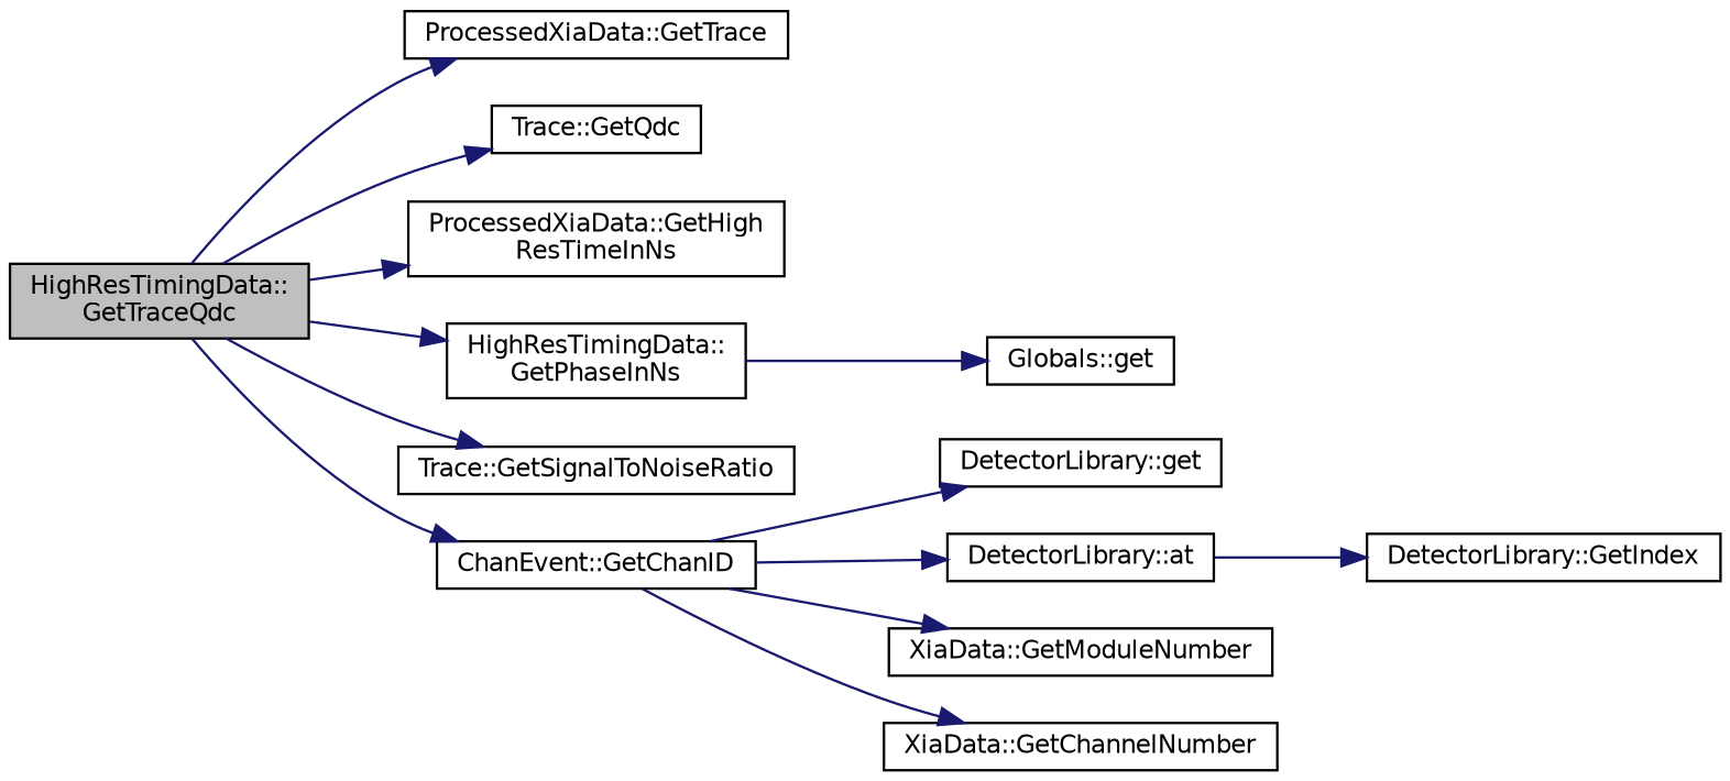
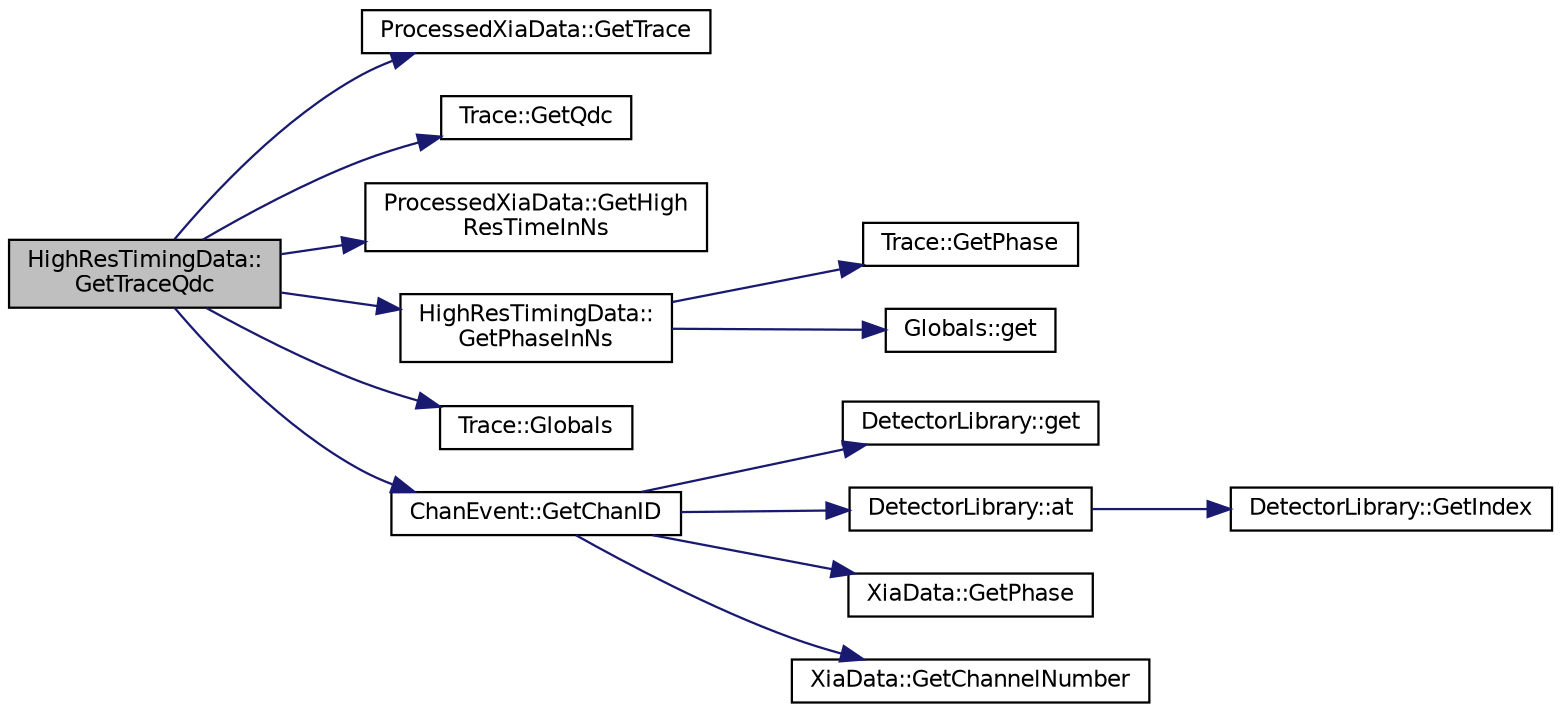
  digraph {
    rankdir=LR
    node [color=black fillcolor=white fontname=Helvetica fontsize=10 shape=record style=filled]
    edge [color=midnightblue fontname=Helvetica fontsize=10 labelfontname=Helvetica labelfontsize=10 style=solid]
    n1 [fillcolor=grey75 fontcolor=black height=0.2 label="HighResTimingData::\lGetTraceQdc" width=0.4]
    n2 [height=0.2 label="ProcessedXiaData::GetTrace" width=0.4]
    n3 [height=0.2 label="Trace::GetQdc" width=0.4]
    n4 [height=0.2 label="ProcessedXiaData::GetHigh\lResTimeInNs" width=0.4]
    n5 [height=0.2 label="HighResTimingData::\lGetPhaseInNs" width=0.4]
-   n6 [height=0.2 label="Trace::GetSignalToNoiseRatio" width=0.4]
+   n6 [height=0.2 label="Trace::Globals" width=0.4]
    n7 [height=0.2 label="ChanEvent::GetChanID" width=0.4]
+   n8 [height=0.2 label="Trace::GetPhase" width=0.4]
    n9 [height=0.2 label="Globals::get" width=0.4]
    n10 [height=0.2 label="DetectorLibrary::get" width=0.4]
    n11 [height=0.2 label="DetectorLibrary::at" width=0.4]
-   n12 [height=0.2 label="XiaData::GetModuleNumber" width=0.4]
+   n12 [height=0.2 label="XiaData::GetPhase" width=0.4]
    n13 [height=0.2 label="XiaData::GetChannelNumber" width=0.4]
    n14 [height=0.2 label="DetectorLibrary::GetIndex" width=0.4]
    n1 -> n2
    n1 -> n3
    n1 -> n4
    n1 -> n5
    n1 -> n6
    n1 -> n7
+   n5 -> n8
    n5 -> n9
    n7 -> n10
    n7 -> n11
    n7 -> n12
    n7 -> n13
    n11 -> n14
  }
